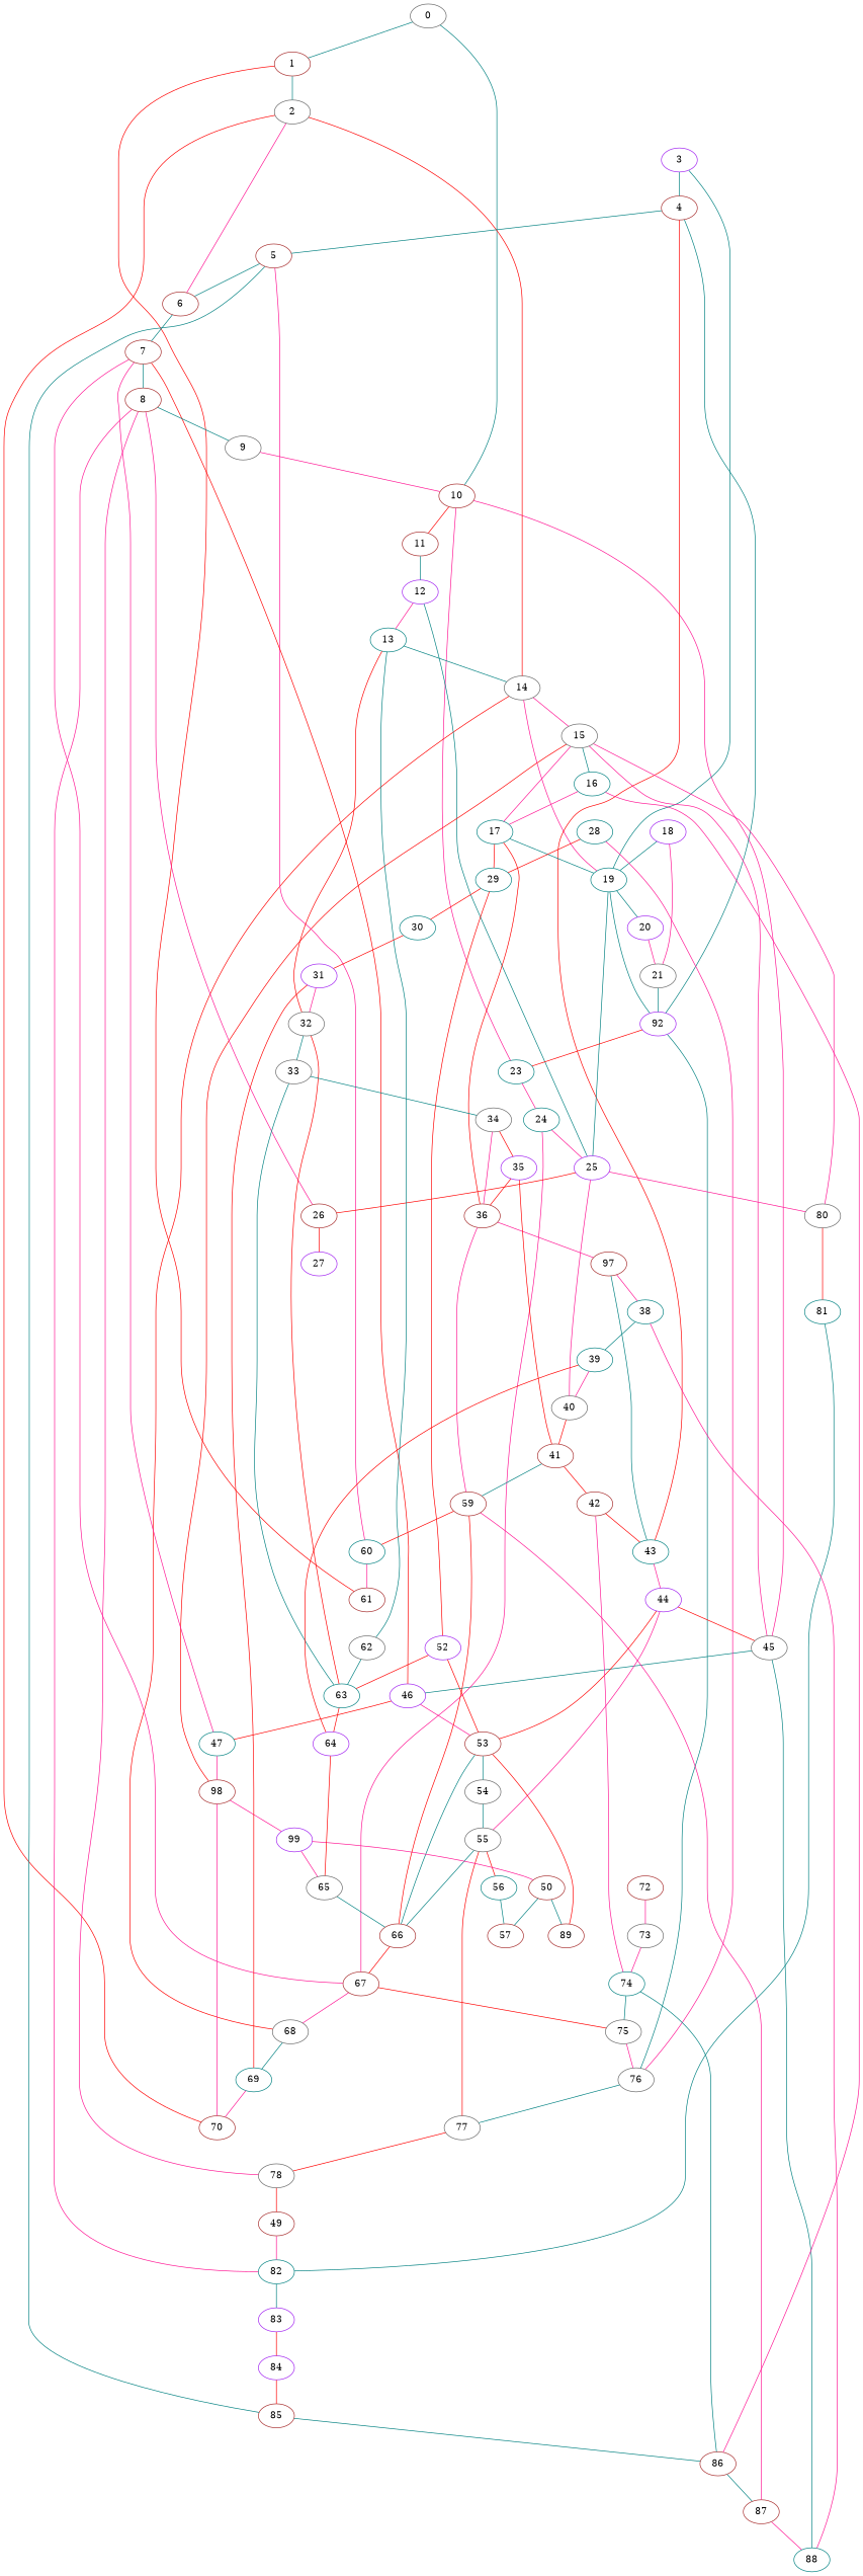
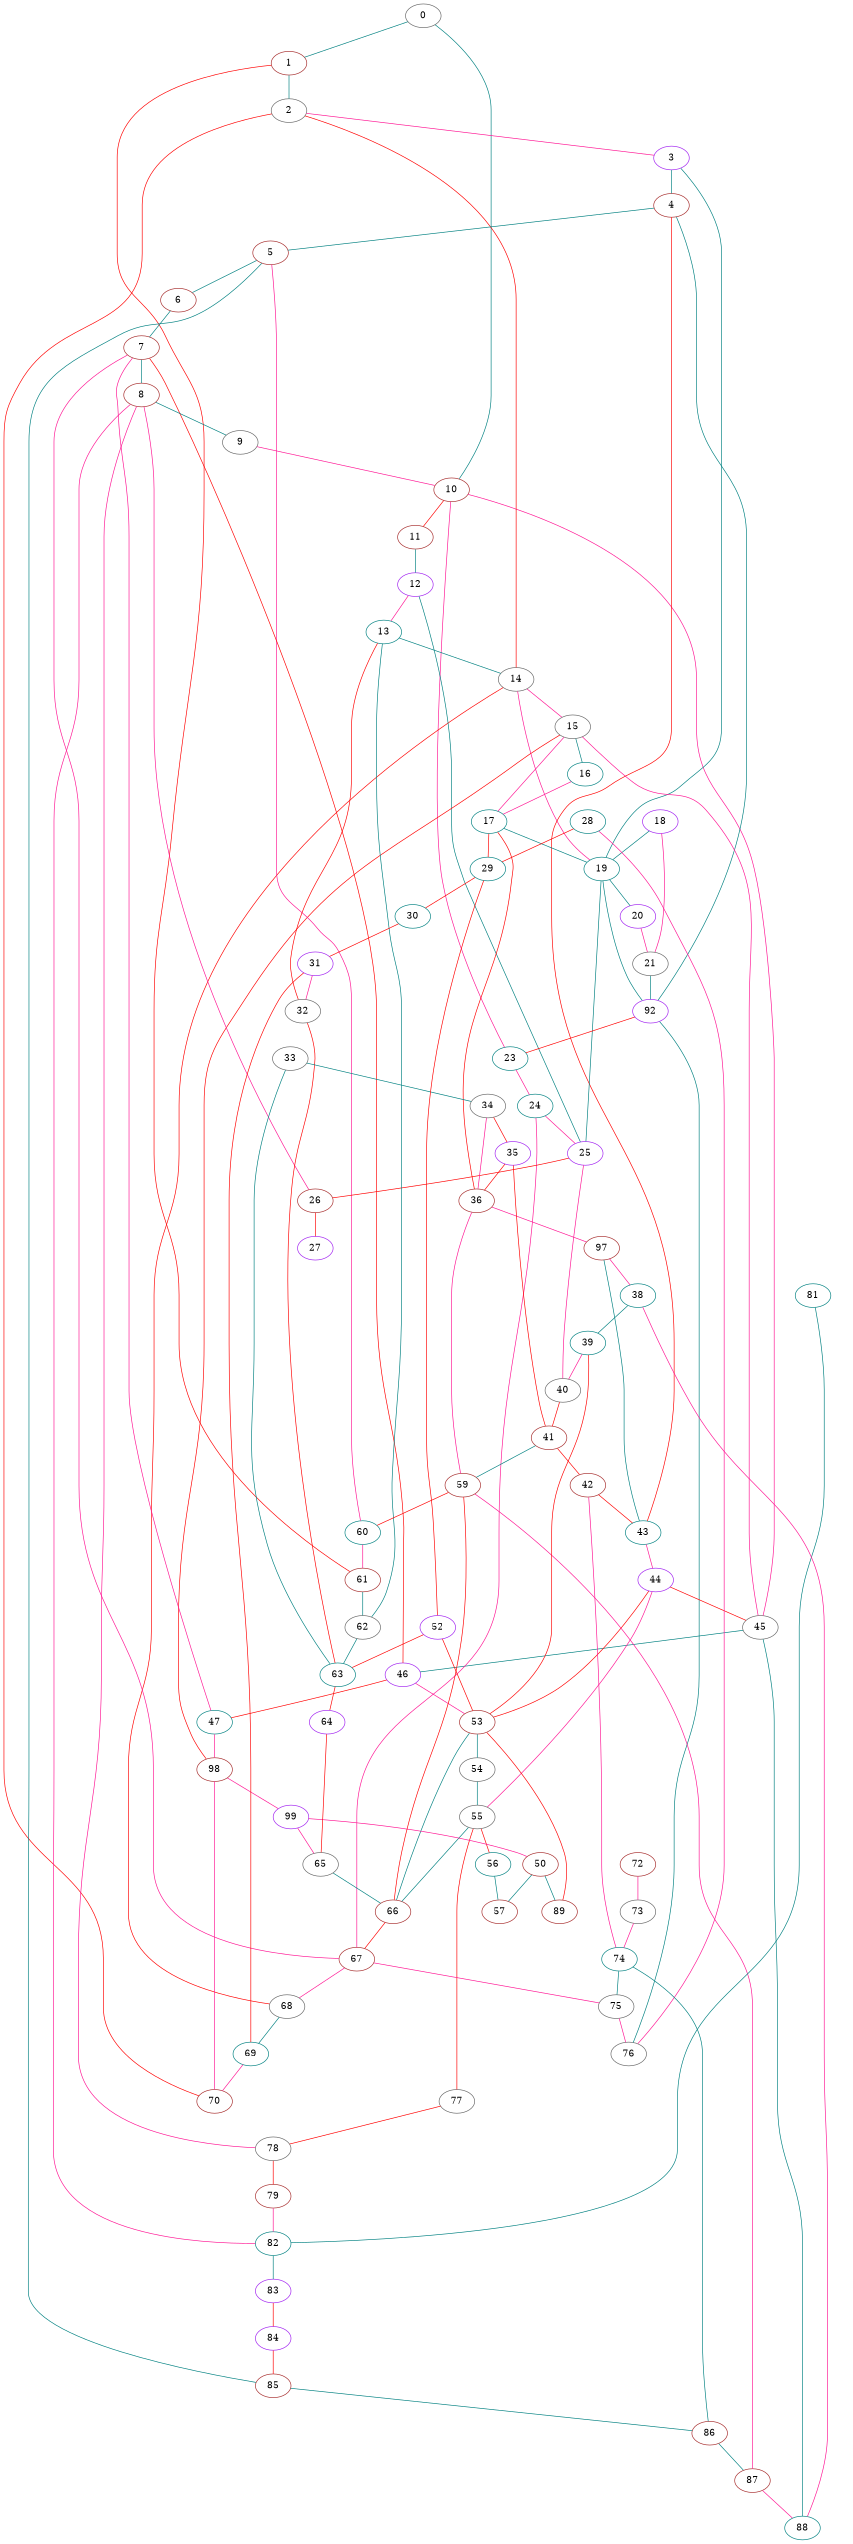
  graph {
    node [color=brown]
    edge [color=deeppink]
    0 [color=gray40]
    1
    10
    2 [color=gray40]
    61
    11
    23 [color=teal]
    45 [color=gray40]
    3 [color=purple]
    70
    14 [color=gray40]
    62 [color=gray40]
    12 [color=purple]
    24 [color=teal]
    46 [color=purple]
    88 [color=teal]
    4
    19 [color=teal]
    15 [color=gray40]
    68 [color=gray40]
    63 [color=teal]
    5
    n23 [color=purple label=92]
    43 [color=teal]
    25 [color=purple]
    20 [color=purple]
    n27 [label=98]
-   80 [color=gray40]
    16 [color=teal]
    17 [color=teal]
    69 [color=teal]
    6
    60 [color=teal]
    85
    76 [color=gray40]
    44 [color=purple]
    26
    40 [color=gray40]
    21 [color=gray40]
    7
    86
    77 [color=gray40]
    53
    55 [color=gray40]
    8
    47 [color=teal]
    67
    87
    9 [color=gray40]
    82 [color=teal]
    78 [color=gray40]
    75 [color=gray40]
    83 [color=purple]
    27 [color=purple]
-   79 [label=49]
+   79
    n56 [color=purple label=99]
    89
    66
    54 [color=gray40]
    84 [color=purple]
    13 [color=teal]
    32 [color=gray40]
    33 [color=gray40]
    59
    81 [color=teal]
    41
    64 [color=purple]
    34 [color=gray40]
    29 [color=teal]
    36
    50
    65 [color=gray40]
    18 [color=purple]
    30 [color=teal]
    52 [color=purple]
    n76 [label=97]
    31 [color=purple]
    38 [color=teal]
    57
    42
    28 [color=teal]
    35 [color=purple]
    74 [color=teal]
    39 [color=teal]
    56 [color=teal]
    73 [color=gray40]
    72
    0 -- 1 [color=teal]
    0 -- 10 [color=teal]
    1 -- 2 [color=teal]
    1 -- 61 [color=red]
    10 -- 11 [color=red]
    10 -- 23
    10 -- 45
-   2 -- 6
+   2 -- 3
    2 -- 70 [color=red]
    2 -- 14 [color=red]
+   61 -- 62 [color=teal]
    11 -- 12 [color=teal]
    23 -- 24
    45 -- 46 [color=teal]
    45 -- 88 [color=teal]
    3 -- 4 [color=teal]
    3 -- 19 [color=teal]
    14 -- 19
    14 -- 15
    14 -- 68 [color=red]
    62 -- 63 [color=teal]
    12 -- 25 [color=teal]
    12 -- 13
    24 -- 25
    24 -- 67
    46 -- 53
    46 -- 47 [color=red]
    4 -- 5 [color=teal]
    4 -- n23 [color=teal]
    4 -- 43 [color=red]
    19 -- n23 [color=teal]
    19 -- 25 [color=teal]
    19 -- 20 [color=teal]
    15 -- 45
    15 -- n27 [color=red]
-   15 -- 80
    15 -- 16 [color=teal]
    15 -- 17
    68 -- 69 [color=teal]
    63 -- 64 [color=red]
    5 -- 6 [color=teal]
    5 -- 60
    5 -- 85 [color=teal]
    n23 -- 23 [color=red]
    n23 -- 76 [color=teal]
    43 -- 44
-   25 -- 80
    25 -- 26 [color=red]
    25 -- 40
    20 -- 21
    n27 -- 70
    n27 -- n56
-   80 -- 81 [color=red]
    16 -- 17
-   16 -- 86
    17 -- 19 [color=teal]
    17 -- 29 [color=red]
    17 -- 36 [color=red]
    69 -- 70
    6 -- 7 [color=teal]
    60 -- 61
    85 -- 86 [color=teal]
-   76 -- 77 [color=teal]
    44 -- 45 [color=red]
    44 -- 53 [color=red]
    44 -- 55
    26 -- 27 [color=red]
    40 -- 41 [color=red]
    21 -- n23 [color=teal]
    7 -- 46 [color=red]
    7 -- 8 [color=teal]
    7 -- 47
    7 -- 67
    86 -- 87 [color=teal]
    77 -- 78 [color=red]
    53 -- 89 [color=red]
    53 -- 66 [color=teal]
    53 -- 54 [color=teal]
    55 -- 77 [color=red]
    55 -- 66 [color=teal]
    55 -- 56 [color=red]
    8 -- 26
    8 -- 9 [color=teal]
    8 -- 82
    8 -- 78
    47 -- n27
    67 -- 68
-   67 -- 75 [color=red]
+   67 -- 75
    87 -- 88
    9 -- 10
    82 -- 83 [color=teal]
    78 -- 79 [color=red]
    75 -- 76
    83 -- 84 [color=red]
    79 -- 82
    n56 -- 50
    n56 -- 65
    66 -- 67 [color=red]
    54 -- 55 [color=teal]
    84 -- 85 [color=red]
    13 -- 14 [color=teal]
    13 -- 62 [color=teal]
    13 -- 32 [color=red]
    32 -- 63 [color=red]
-   32 -- 33 [color=teal]
    33 -- 63 [color=teal]
    33 -- 34 [color=teal]
    59 -- 60 [color=red]
    59 -- 87
    59 -- 66 [color=red]
    81 -- 82 [color=teal]
    41 -- 59 [color=teal]
    41 -- 42 [color=red]
    64 -- 65 [color=red]
    34 -- 36
    34 -- 35 [color=red]
    29 -- 30 [color=red]
    29 -- 52 [color=red]
    36 -- 59
    36 -- n76
    50 -- 89 [color=teal]
    50 -- 57 [color=teal]
    65 -- 66 [color=teal]
    18 -- 19 [color=teal]
    18 -- 21
    30 -- 31 [color=red]
    52 -- 63 [color=red]
    52 -- 53 [color=red]
    n76 -- 43 [color=teal]
    n76 -- 38
    31 -- 69 [color=red]
    31 -- 32
    38 -- 88
    38 -- 39 [color=teal]
    42 -- 43 [color=red]
    42 -- 74
    28 -- 76
    28 -- 29 [color=red]
    35 -- 41 [color=red]
    35 -- 36 [color=red]
    74 -- 86 [color=teal]
    74 -- 75 [color=teal]
    39 -- 40
-   39 -- 64 [color=red]
+   39 -- 53 [color=red]
    56 -- 57 [color=teal]
    73 -- 74
    72 -- 73
  }
